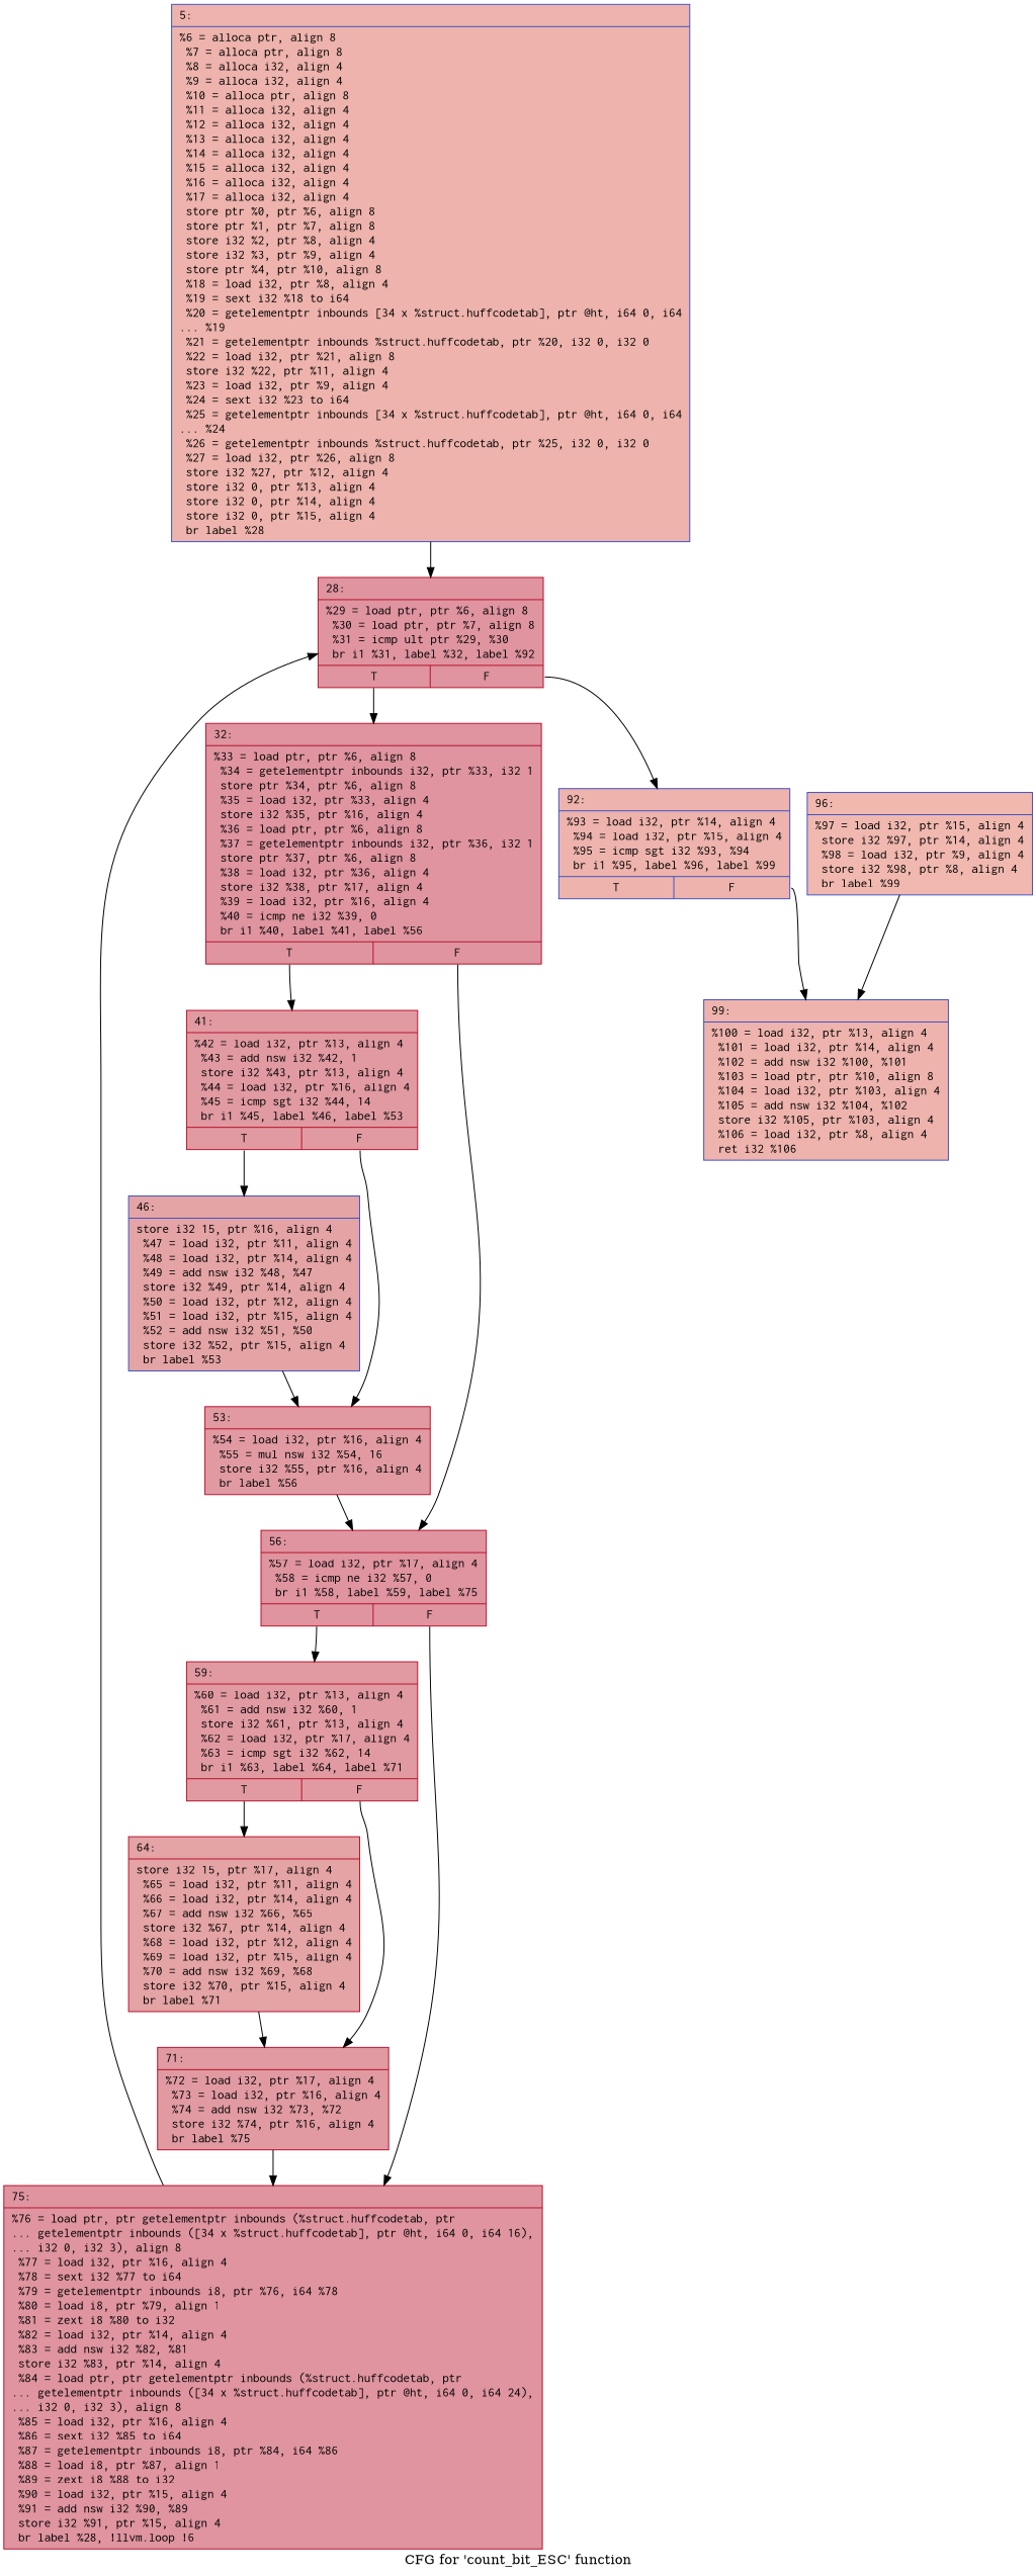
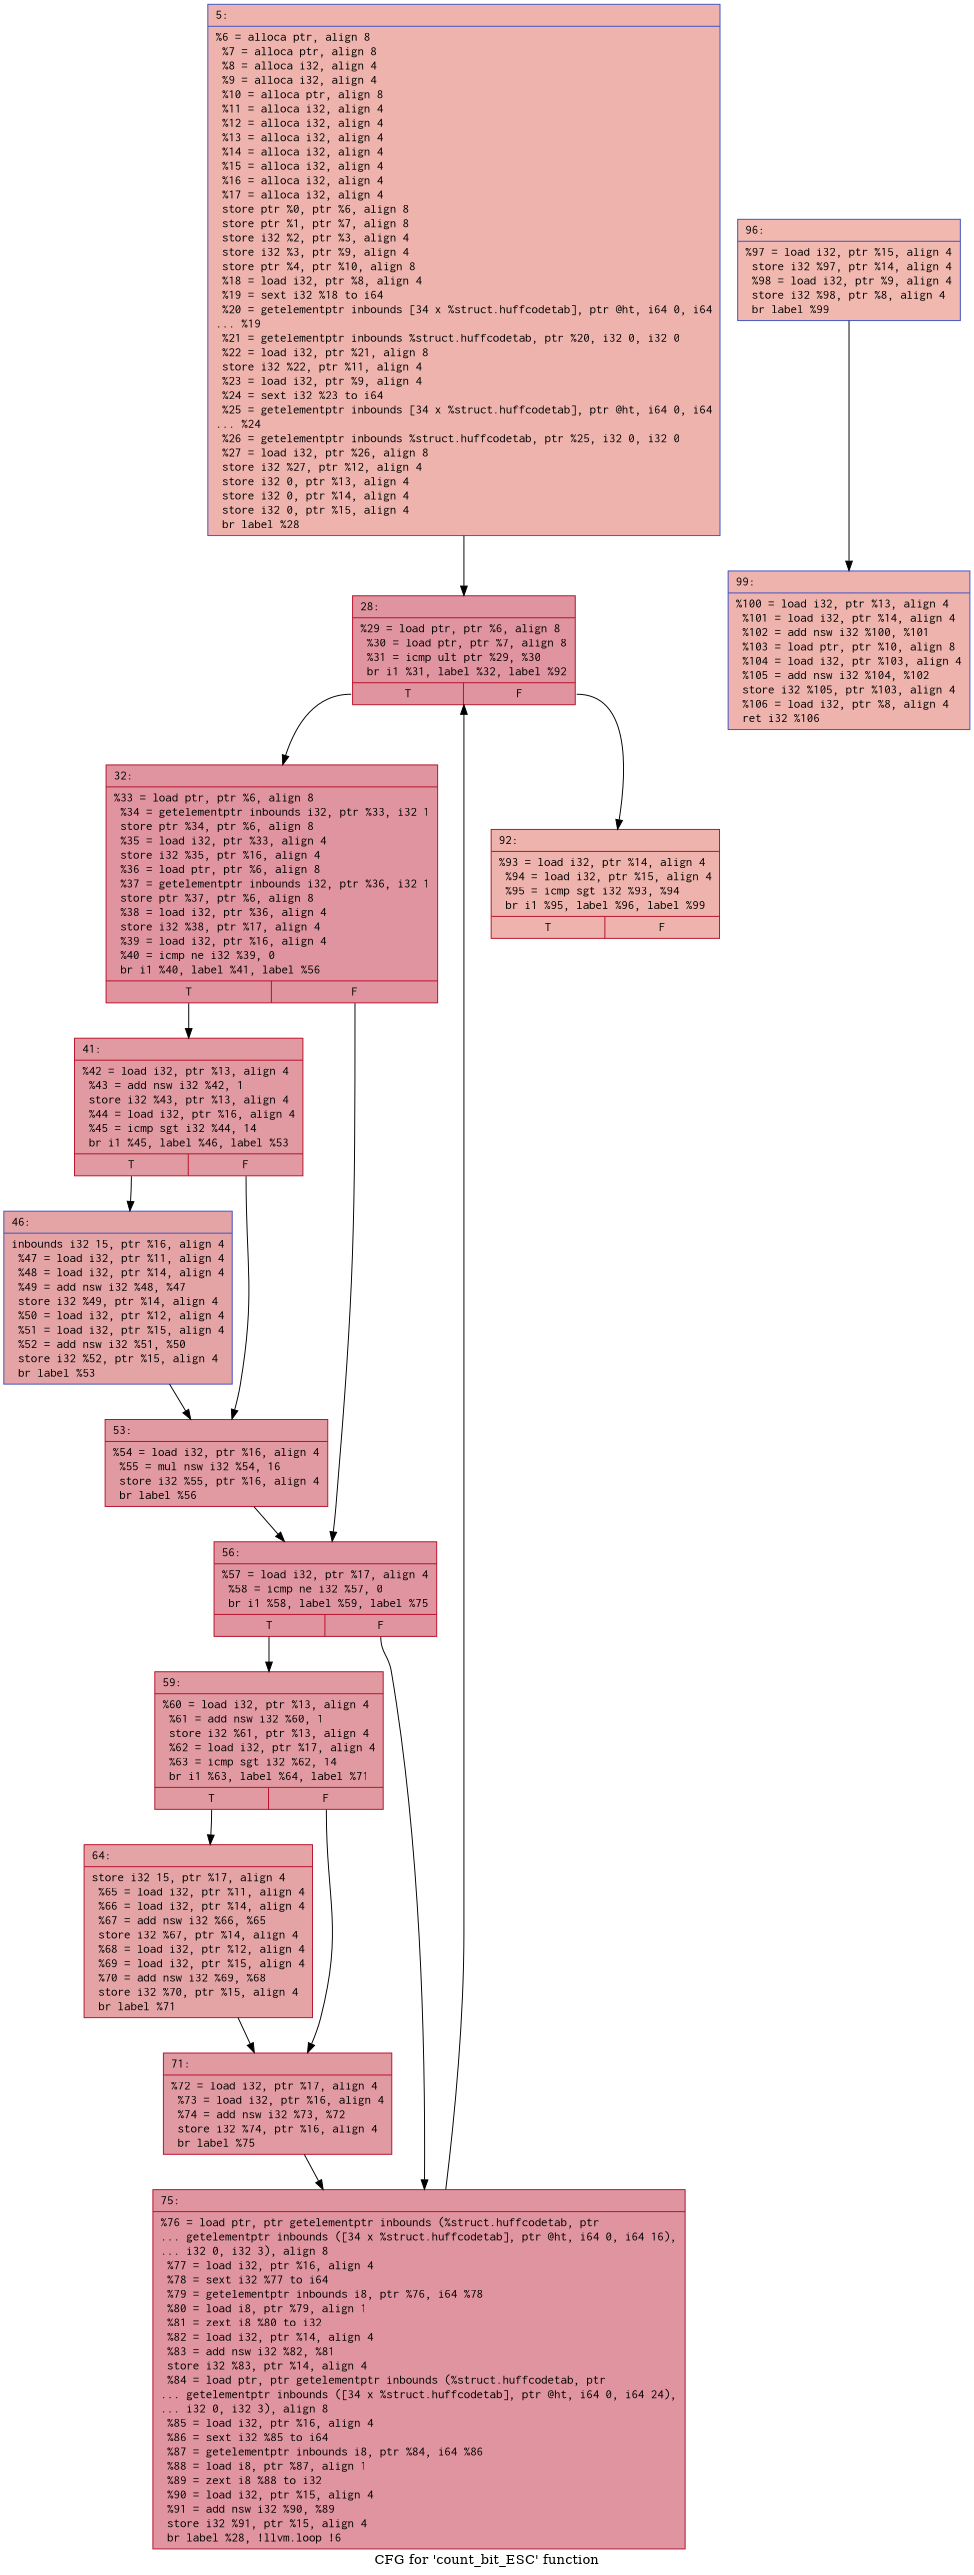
  digraph {
    label="CFG for 'count_bit_ESC' function"
    node [color="#b70d28ff" fillcolor="#b70d2870" fontname=Courier shape=record style=filled]
-   n1 [color="#3d50c3ff" fillcolor="#d6524470" label="{5:\l|  %6 = alloca ptr, align 8\l  %7 = alloca ptr, align 8\l  %8 = alloca i32, align 4\l  %9 = alloca i32, align 4\l  %10 = alloca ptr, align 8\l  %11 = alloca i32, align 4\l  %12 = alloca i32, align 4\l  %13 = alloca i32, align 4\l  %14 = alloca i32, align 4\l  %15 = alloca i32, align 4\l  %16 = alloca i32, align 4\l  %17 = alloca i32, align 4\l  store ptr %0, ptr %6, align 8\l  store ptr %1, ptr %7, align 8\l  store i32 %2, ptr %8, align 4\l  store i32 %3, ptr %9, align 4\l  store ptr %4, ptr %10, align 8\l  %18 = load i32, ptr %8, align 4\l  %19 = sext i32 %18 to i64\l  %20 = getelementptr inbounds [34 x %struct.huffcodetab], ptr @ht, i64 0, i64\l... %19\l  %21 = getelementptr inbounds %struct.huffcodetab, ptr %20, i32 0, i32 0\l  %22 = load i32, ptr %21, align 8\l  store i32 %22, ptr %11, align 4\l  %23 = load i32, ptr %9, align 4\l  %24 = sext i32 %23 to i64\l  %25 = getelementptr inbounds [34 x %struct.huffcodetab], ptr @ht, i64 0, i64\l... %24\l  %26 = getelementptr inbounds %struct.huffcodetab, ptr %25, i32 0, i32 0\l  %27 = load i32, ptr %26, align 8\l  store i32 %27, ptr %12, align 4\l  store i32 0, ptr %13, align 4\l  store i32 0, ptr %14, align 4\l  store i32 0, ptr %15, align 4\l  br label %28\l}"]
+   n1 [color="#3d50c3ff" fillcolor="#d6524470" label="{5:\l|  %6 = alloca ptr, align 8\l  %7 = alloca ptr, align 8\l  %8 = alloca i32, align 4\l  %9 = alloca i32, align 4\l  %10 = alloca ptr, align 8\l  %11 = alloca i32, align 4\l  %12 = alloca i32, align 4\l  %13 = alloca i32, align 4\l  %14 = alloca i32, align 4\l  %15 = alloca i32, align 4\l  %16 = alloca i32, align 4\l  %17 = alloca i32, align 4\l  store ptr %0, ptr %6, align 8\l  store ptr %1, ptr %7, align 8\l  store i32 %2, ptr %3, align 4\l  store i32 %3, ptr %9, align 4\l  store ptr %4, ptr %10, align 8\l  %18 = load i32, ptr %8, align 4\l  %19 = sext i32 %18 to i64\l  %20 = getelementptr inbounds [34 x %struct.huffcodetab], ptr @ht, i64 0, i64\l... %19\l  %21 = getelementptr inbounds %struct.huffcodetab, ptr %20, i32 0, i32 0\l  %22 = load i32, ptr %21, align 8\l  store i32 %22, ptr %11, align 4\l  %23 = load i32, ptr %9, align 4\l  %24 = sext i32 %23 to i64\l  %25 = getelementptr inbounds [34 x %struct.huffcodetab], ptr @ht, i64 0, i64\l... %24\l  %26 = getelementptr inbounds %struct.huffcodetab, ptr %25, i32 0, i32 0\l  %27 = load i32, ptr %26, align 8\l  store i32 %27, ptr %12, align 4\l  store i32 0, ptr %13, align 4\l  store i32 0, ptr %14, align 4\l  store i32 0, ptr %15, align 4\l  br label %28\l}"]
    n2 [label="{28:\l|  %29 = load ptr, ptr %6, align 8\l  %30 = load ptr, ptr %7, align 8\l  %31 = icmp ult ptr %29, %30\l  br i1 %31, label %32, label %92\l|{<s0>T|<s1>F}}"]
    n3 [label="{32:\l|  %33 = load ptr, ptr %6, align 8\l  %34 = getelementptr inbounds i32, ptr %33, i32 1\l  store ptr %34, ptr %6, align 8\l  %35 = load i32, ptr %33, align 4\l  store i32 %35, ptr %16, align 4\l  %36 = load ptr, ptr %6, align 8\l  %37 = getelementptr inbounds i32, ptr %36, i32 1\l  store ptr %37, ptr %6, align 8\l  %38 = load i32, ptr %36, align 4\l  store i32 %38, ptr %17, align 4\l  %39 = load i32, ptr %16, align 4\l  %40 = icmp ne i32 %39, 0\l  br i1 %40, label %41, label %56\l|{<s0>T|<s1>F}}"]
-   n4 [color="#3d50c3ff" fillcolor="#d6524470" label="{92:\l|  %93 = load i32, ptr %14, align 4\l  %94 = load i32, ptr %15, align 4\l  %95 = icmp sgt i32 %93, %94\l  br i1 %95, label %96, label %99\l|{<s0>T|<s1>F}}"]
+   n4 [fillcolor="#d6524470" label="{92:\l|  %93 = load i32, ptr %14, align 4\l  %94 = load i32, ptr %15, align 4\l  %95 = icmp sgt i32 %93, %94\l  br i1 %95, label %96, label %99\l|{<s0>T|<s1>F}}"]
    n5 [fillcolor="#bb1b2c70" label="{41:\l|  %42 = load i32, ptr %13, align 4\l  %43 = add nsw i32 %42, 1\l  store i32 %43, ptr %13, align 4\l  %44 = load i32, ptr %16, align 4\l  %45 = icmp sgt i32 %44, 14\l  br i1 %45, label %46, label %53\l|{<s0>T|<s1>F}}"]
    n6 [label="{56:\l|  %57 = load i32, ptr %17, align 4\l  %58 = icmp ne i32 %57, 0\l  br i1 %58, label %59, label %75\l|{<s0>T|<s1>F}}"]
    n7 [color="#3d50c3ff" fillcolor="#d6524470" label="{99:\l|  %100 = load i32, ptr %13, align 4\l  %101 = load i32, ptr %14, align 4\l  %102 = add nsw i32 %100, %101\l  %103 = load ptr, ptr %10, align 8\l  %104 = load i32, ptr %103, align 4\l  %105 = add nsw i32 %104, %102\l  store i32 %105, ptr %103, align 4\l  %106 = load i32, ptr %8, align 4\l  ret i32 %106\l}"]
-   n8 [color="#3d50c3ff" fillcolor="#c32e3170" label="{46:\l|  store i32 15, ptr %16, align 4\l  %47 = load i32, ptr %11, align 4\l  %48 = load i32, ptr %14, align 4\l  %49 = add nsw i32 %48, %47\l  store i32 %49, ptr %14, align 4\l  %50 = load i32, ptr %12, align 4\l  %51 = load i32, ptr %15, align 4\l  %52 = add nsw i32 %51, %50\l  store i32 %52, ptr %15, align 4\l  br label %53\l}"]
+   n8 [color="#3d50c3ff" fillcolor="#c32e3170" label="{46:\l|  inbounds i32 15, ptr %16, align 4\l  %47 = load i32, ptr %11, align 4\l  %48 = load i32, ptr %14, align 4\l  %49 = add nsw i32 %48, %47\l  store i32 %49, ptr %14, align 4\l  %50 = load i32, ptr %12, align 4\l  %51 = load i32, ptr %15, align 4\l  %52 = add nsw i32 %51, %50\l  store i32 %52, ptr %15, align 4\l  br label %53\l}"]
    n9 [fillcolor="#bb1b2c70" label="{53:\l|  %54 = load i32, ptr %16, align 4\l  %55 = mul nsw i32 %54, 16\l  store i32 %55, ptr %16, align 4\l  br label %56\l}"]
    n10 [fillcolor="#bb1b2c70" label="{59:\l|  %60 = load i32, ptr %13, align 4\l  %61 = add nsw i32 %60, 1\l  store i32 %61, ptr %13, align 4\l  %62 = load i32, ptr %17, align 4\l  %63 = icmp sgt i32 %62, 14\l  br i1 %63, label %64, label %71\l|{<s0>T|<s1>F}}"]
    n11 [label="{75:\l|  %76 = load ptr, ptr getelementptr inbounds (%struct.huffcodetab, ptr\l... getelementptr inbounds ([34 x %struct.huffcodetab], ptr @ht, i64 0, i64 16),\l... i32 0, i32 3), align 8\l  %77 = load i32, ptr %16, align 4\l  %78 = sext i32 %77 to i64\l  %79 = getelementptr inbounds i8, ptr %76, i64 %78\l  %80 = load i8, ptr %79, align 1\l  %81 = zext i8 %80 to i32\l  %82 = load i32, ptr %14, align 4\l  %83 = add nsw i32 %82, %81\l  store i32 %83, ptr %14, align 4\l  %84 = load ptr, ptr getelementptr inbounds (%struct.huffcodetab, ptr\l... getelementptr inbounds ([34 x %struct.huffcodetab], ptr @ht, i64 0, i64 24),\l... i32 0, i32 3), align 8\l  %85 = load i32, ptr %16, align 4\l  %86 = sext i32 %85 to i64\l  %87 = getelementptr inbounds i8, ptr %84, i64 %86\l  %88 = load i8, ptr %87, align 1\l  %89 = zext i8 %88 to i32\l  %90 = load i32, ptr %15, align 4\l  %91 = add nsw i32 %90, %89\l  store i32 %91, ptr %15, align 4\l  br label %28, !llvm.loop !6\l}"]
    n12 [color="#3d50c3ff" fillcolor="#dc5d4a70" label="{96:\l|  %97 = load i32, ptr %15, align 4\l  store i32 %97, ptr %14, align 4\l  %98 = load i32, ptr %9, align 4\l  store i32 %98, ptr %8, align 4\l  br label %99\l}"]
    n13 [fillcolor="#c32e3170" label="{64:\l|  store i32 15, ptr %17, align 4\l  %65 = load i32, ptr %11, align 4\l  %66 = load i32, ptr %14, align 4\l  %67 = add nsw i32 %66, %65\l  store i32 %67, ptr %14, align 4\l  %68 = load i32, ptr %12, align 4\l  %69 = load i32, ptr %15, align 4\l  %70 = add nsw i32 %69, %68\l  store i32 %70, ptr %15, align 4\l  br label %71\l}"]
    n14 [fillcolor="#bb1b2c70" label="{71:\l|  %72 = load i32, ptr %17, align 4\l  %73 = load i32, ptr %16, align 4\l  %74 = add nsw i32 %73, %72\l  store i32 %74, ptr %16, align 4\l  br label %75\l}"]
    n1 -> n2
    n2 -> n3 [tailport=s0]
    n2 -> n4 [tailport=s1]
    n3 -> n5 [tailport=s0]
    n3 -> n6 [tailport=s1]
-   n4 -> n7 [tailport=s1]
    n5 -> n8 [tailport=s0]
    n5 -> n9 [tailport=s1]
    n6 -> n10 [tailport=s0]
    n6 -> n11 [tailport=s1]
    n8 -> n9
    n9 -> n6
    n10 -> n13 [tailport=s0]
    n10 -> n14 [tailport=s1]
    n11 -> n2
    n12 -> n7
    n13 -> n14
    n14 -> n11
  }
